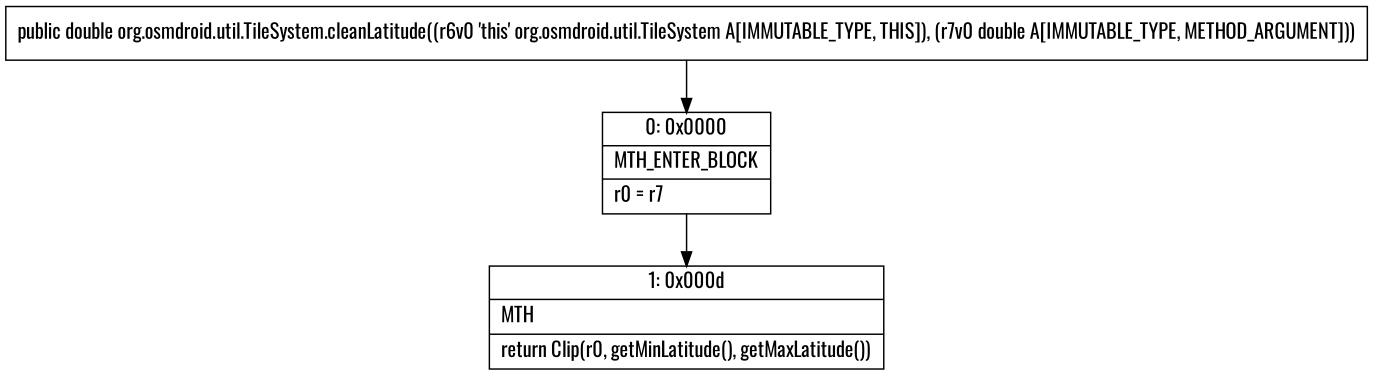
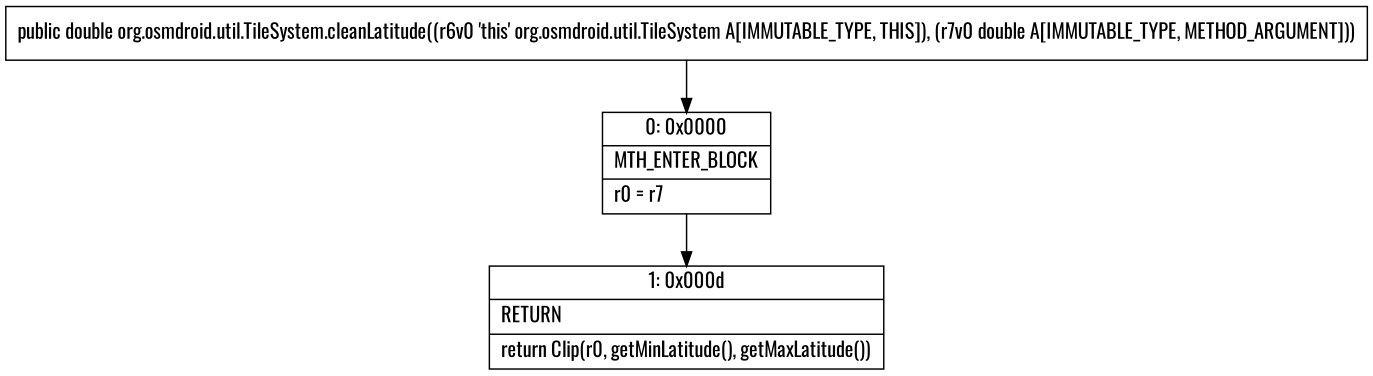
  digraph {
    fontname=Oswald
    node [shape=record fontname=Oswald]
    edge [fontname=Oswald]
    n1 [label="{0\:\ 0x0000|MTH_ENTER_BLOCK\l|r0 = r7\l}"]
-   n2 [label="{1\:\ 0x000d|MTH\l|return Clip(r0, getMinLatitude(), getMaxLatitude())\l}"]
+   n2 [label="{1\:\ 0x000d|RETURN\l|return Clip(r0, getMinLatitude(), getMaxLatitude())\l}"]
    n3 [label="{public double org.osmdroid.util.TileSystem.cleanLatitude((r6v0 'this' org.osmdroid.util.TileSystem A[IMMUTABLE_TYPE, THIS]), (r7v0 double A[IMMUTABLE_TYPE, METHOD_ARGUMENT])) }"]
    n1 -> n2
    n3 -> n1
  }
